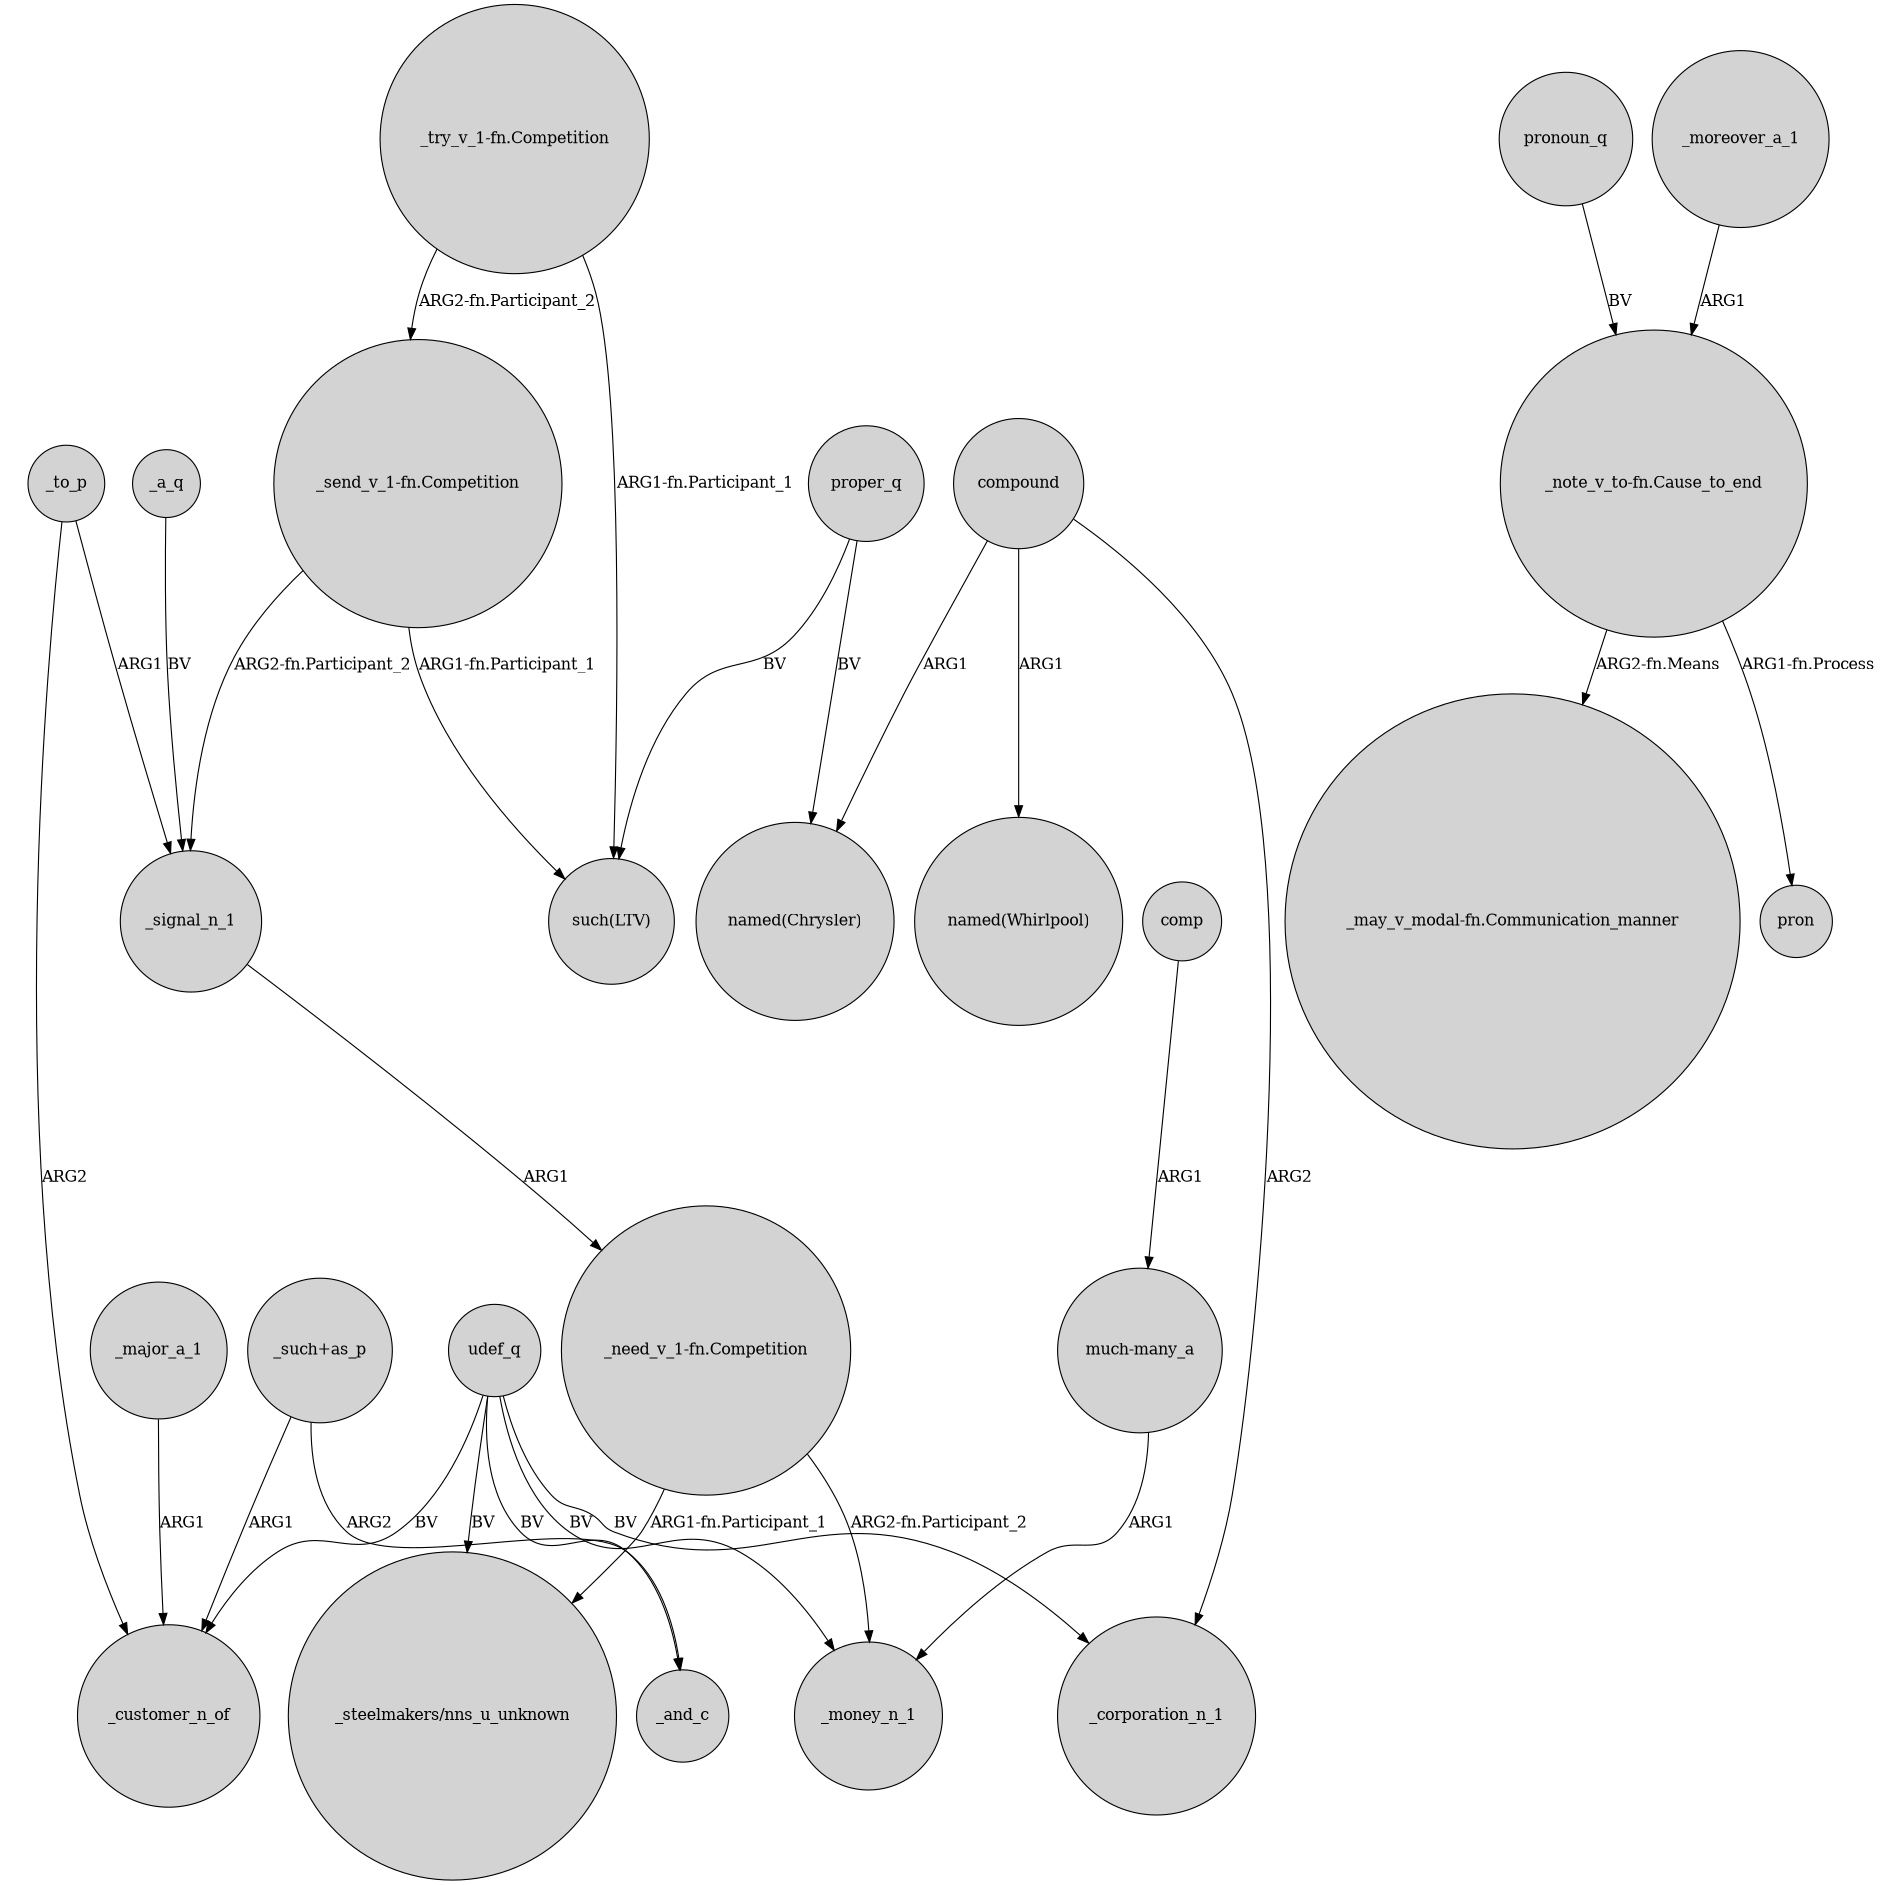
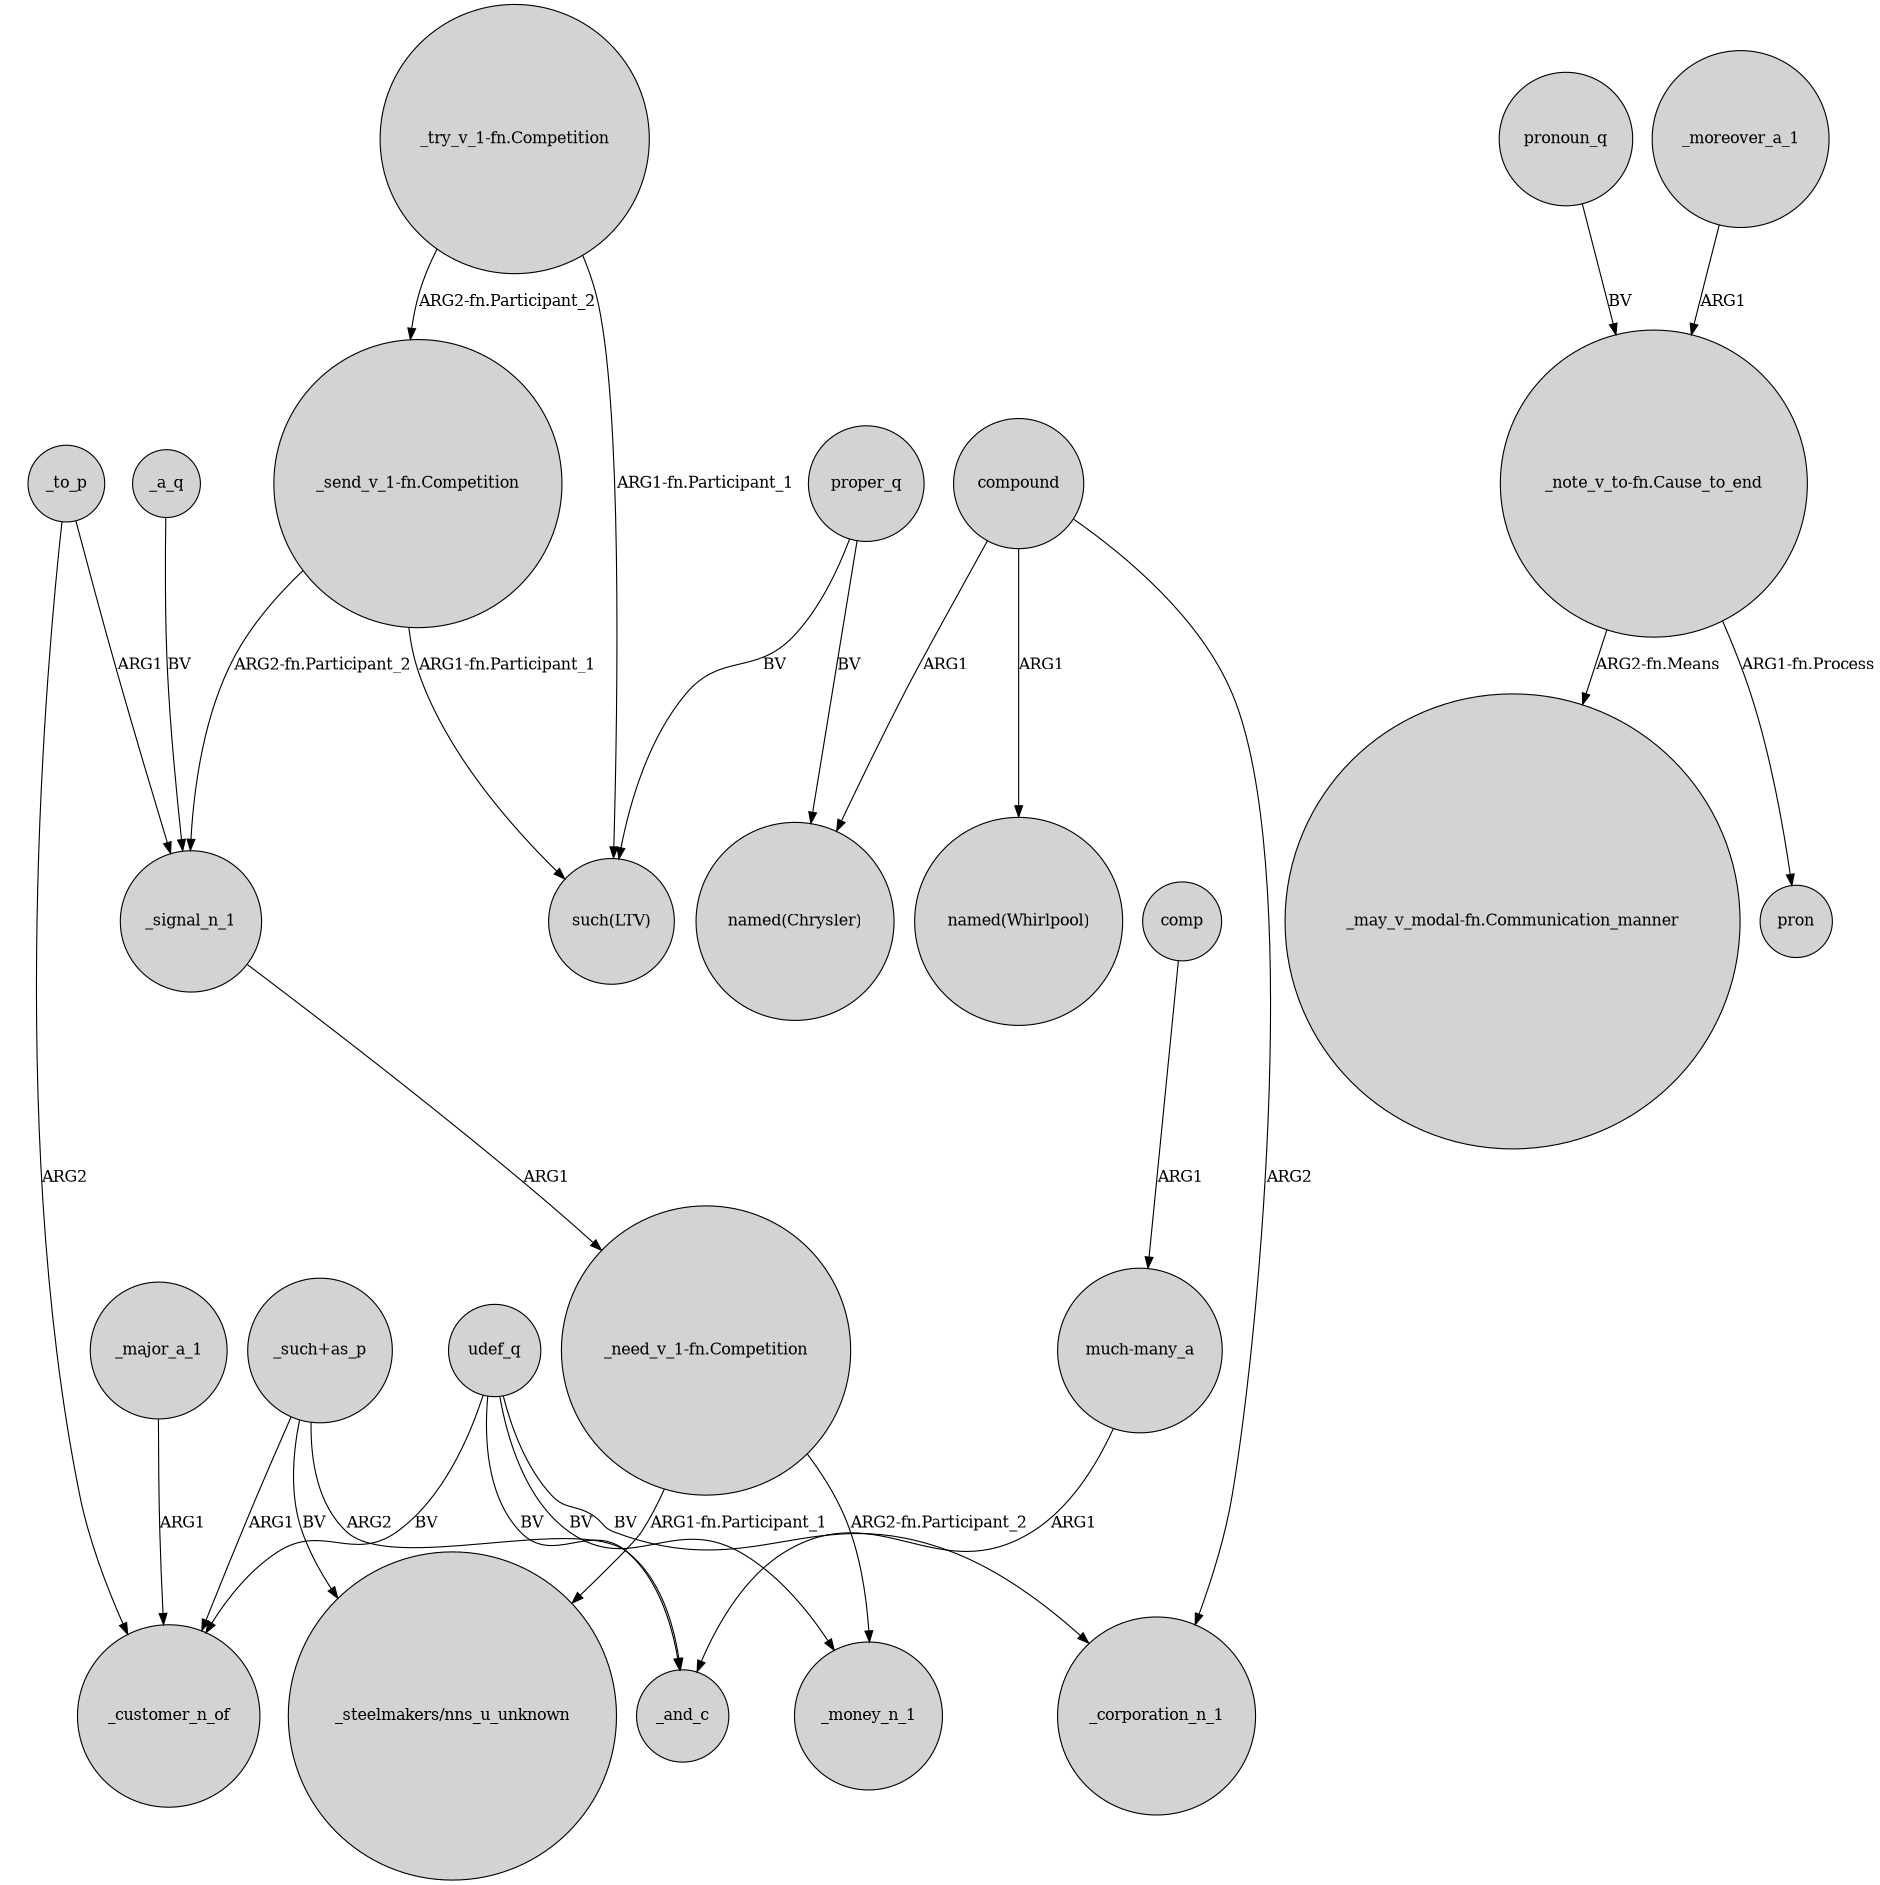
  digraph {
    fontname="DejaVu Serif"
    node [fontname="DejaVu Serif" shape=circle style=filled]
    edge [fontname="DejaVu Serif"]
    udef_q
    "_steelmakers/nns_u_unknown"
    _money_n_1
    _customer_n_of
    _and_c
    _corporation_n_1
    "_need_v_1-fn.Competition"
    compound
    "named(Chrysler)"
    "named(Whirlpool)"
    "_note_v_to-fn.Cause_to_end"
    "_may_v_modal-fn.Communication_manner"
    pron
    n14 [label="such(LTV)"]
    "_try_v_1-fn.Competition"
    "_send_v_1-fn.Competition"
    proper_q
    "_such+as_p"
    _to_p
    _signal_n_1
    pronoun_q
    comp
    "much-many_a"
    _moreover_a_1
    _major_a_1
    _a_q
-   udef_q -> "_steelmakers/nns_u_unknown" [label=BV]
+   "_such+as_p" -> "_steelmakers/nns_u_unknown" [label=BV]
    udef_q -> _money_n_1 [label=BV]
    udef_q -> _customer_n_of [label=BV]
    udef_q -> _and_c [label=BV]
    udef_q -> _corporation_n_1 [label=BV]
    "_need_v_1-fn.Competition" -> "_steelmakers/nns_u_unknown" [label="ARG1-fn.Participant_1"]
    "_need_v_1-fn.Competition" -> _money_n_1 [label="ARG2-fn.Participant_2"]
    compound -> _corporation_n_1 [label=ARG2]
    compound -> "named(Chrysler)" [label=ARG1]
    compound -> "named(Whirlpool)" [label=ARG1]
    "_note_v_to-fn.Cause_to_end" -> "_may_v_modal-fn.Communication_manner" [label="ARG2-fn.Means"]
    "_note_v_to-fn.Cause_to_end" -> pron [label="ARG1-fn.Process"]
    "_try_v_1-fn.Competition" -> n14 [label="ARG1-fn.Participant_1"]
    "_try_v_1-fn.Competition" -> "_send_v_1-fn.Competition" [label="ARG2-fn.Participant_2"]
    "_send_v_1-fn.Competition" -> n14 [label="ARG1-fn.Participant_1"]
    "_send_v_1-fn.Competition" -> _signal_n_1 [label="ARG2-fn.Participant_2"]
    proper_q -> "named(Chrysler)" [label=BV]
    proper_q -> n14 [label=BV]
    "_such+as_p" -> _customer_n_of [label=ARG1]
    "_such+as_p" -> _and_c [label=ARG2]
    _to_p -> _customer_n_of [label=ARG2]
    _to_p -> _signal_n_1 [label=ARG1]
    _signal_n_1 -> "_need_v_1-fn.Competition" [label=ARG1]
    pronoun_q -> "_note_v_to-fn.Cause_to_end" [label=BV]
    comp -> "much-many_a" [label=ARG1]
-   "much-many_a" -> _money_n_1 [label=ARG1]
+   "much-many_a" -> _and_c [label=ARG1]
    _moreover_a_1 -> "_note_v_to-fn.Cause_to_end" [label=ARG1]
    _major_a_1 -> _customer_n_of [label=ARG1]
    _a_q -> _signal_n_1 [label=BV]
  }
